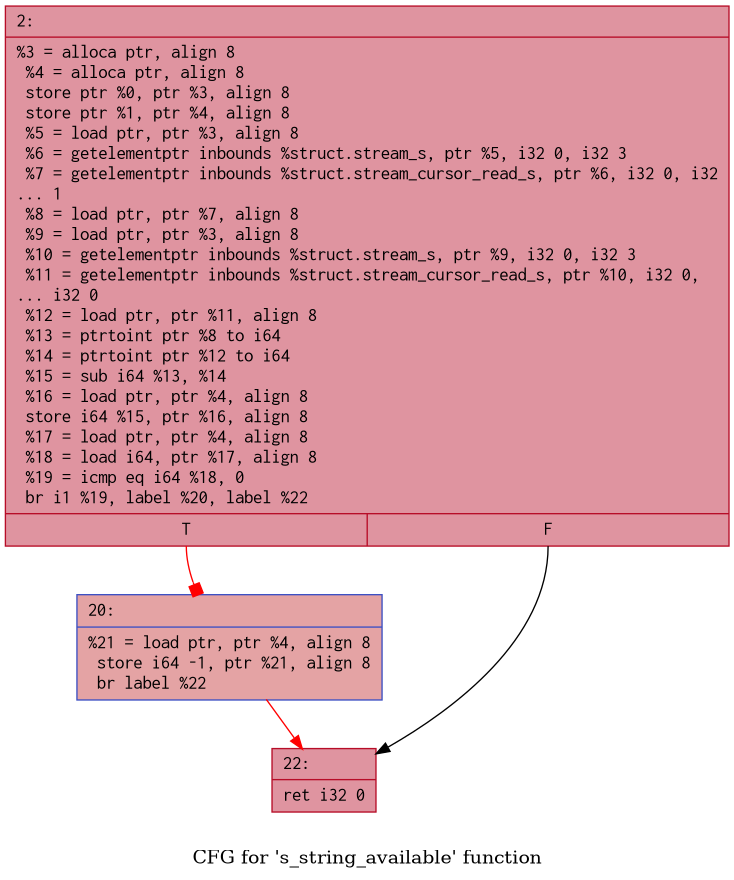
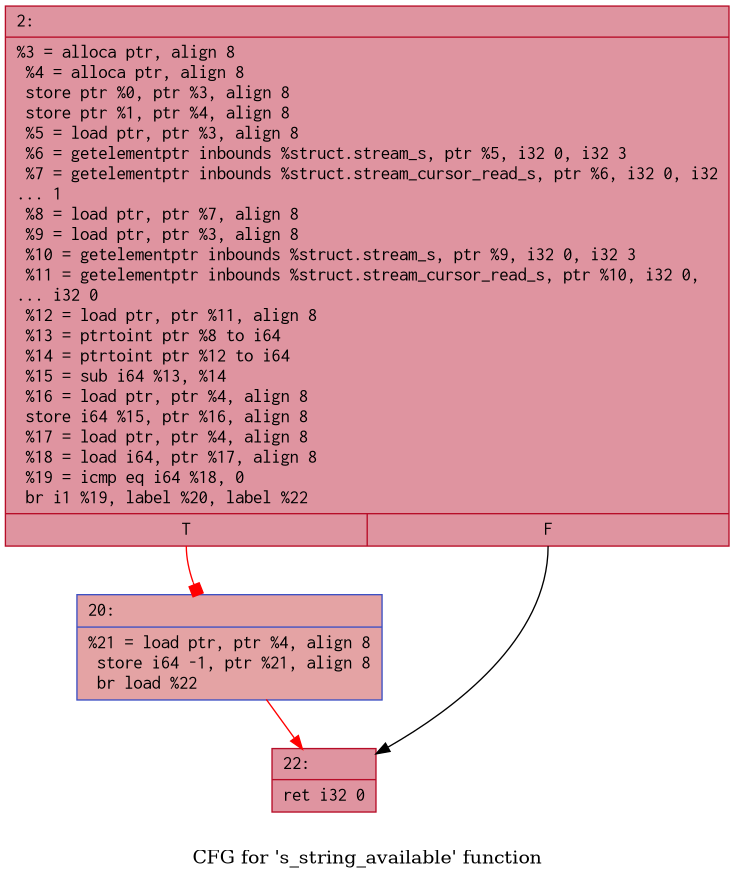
  digraph {
    label="CFG for 's_string_available' function"
    node [color="#b70d28ff" fillcolor="#b70d2870" fontname=Courier shape=record style=filled]
    edge [color=red arrowhead=normal]
    n1 [label="{2:\l|  %3 = alloca ptr, align 8\l  %4 = alloca ptr, align 8\l  store ptr %0, ptr %3, align 8\l  store ptr %1, ptr %4, align 8\l  %5 = load ptr, ptr %3, align 8\l  %6 = getelementptr inbounds %struct.stream_s, ptr %5, i32 0, i32 3\l  %7 = getelementptr inbounds %struct.stream_cursor_read_s, ptr %6, i32 0, i32\l... 1\l  %8 = load ptr, ptr %7, align 8\l  %9 = load ptr, ptr %3, align 8\l  %10 = getelementptr inbounds %struct.stream_s, ptr %9, i32 0, i32 3\l  %11 = getelementptr inbounds %struct.stream_cursor_read_s, ptr %10, i32 0,\l... i32 0\l  %12 = load ptr, ptr %11, align 8\l  %13 = ptrtoint ptr %8 to i64\l  %14 = ptrtoint ptr %12 to i64\l  %15 = sub i64 %13, %14\l  %16 = load ptr, ptr %4, align 8\l  store i64 %15, ptr %16, align 8\l  %17 = load ptr, ptr %4, align 8\l  %18 = load i64, ptr %17, align 8\l  %19 = icmp eq i64 %18, 0\l  br i1 %19, label %20, label %22\l|{<s0>T|<s1>F}}"]
-   n2 [color="#3d50c3ff" fillcolor="#c32e3170" label="{20:\l|  %21 = load ptr, ptr %4, align 8\l  store i64 -1, ptr %21, align 8\l  br label %22\l}"]
+   n2 [color="#3d50c3ff" fillcolor="#c32e3170" label="{20:\l|  %21 = load ptr, ptr %4, align 8\l  store i64 -1, ptr %21, align 8\l  br load %22\l}"]
    n3 [label="{22:\l|  ret i32 0\l}"]
    n1 -> n2 [tailport=s0 arrowhead=box]
    n1 -> n3 [tailport=s1 color=black]
    n2 -> n3
  }
